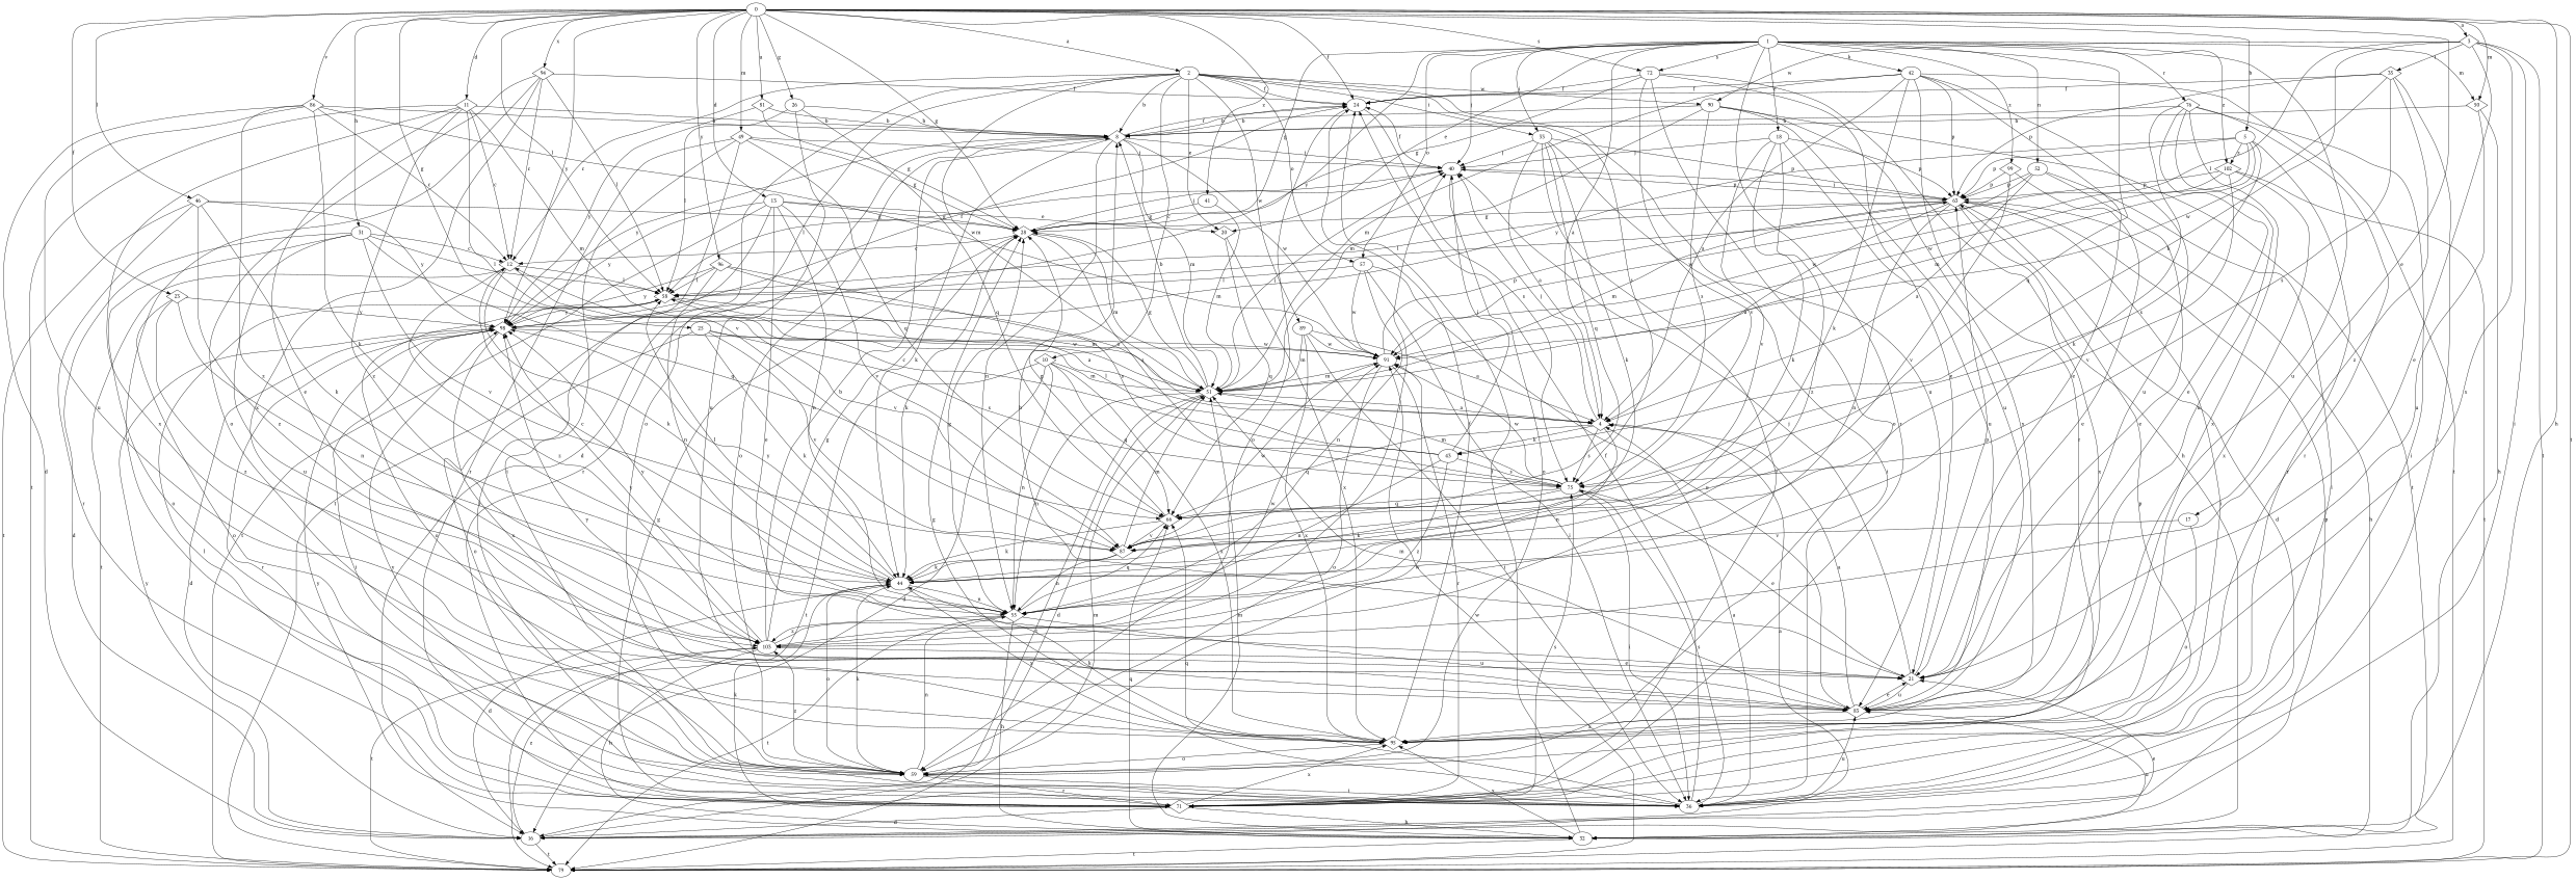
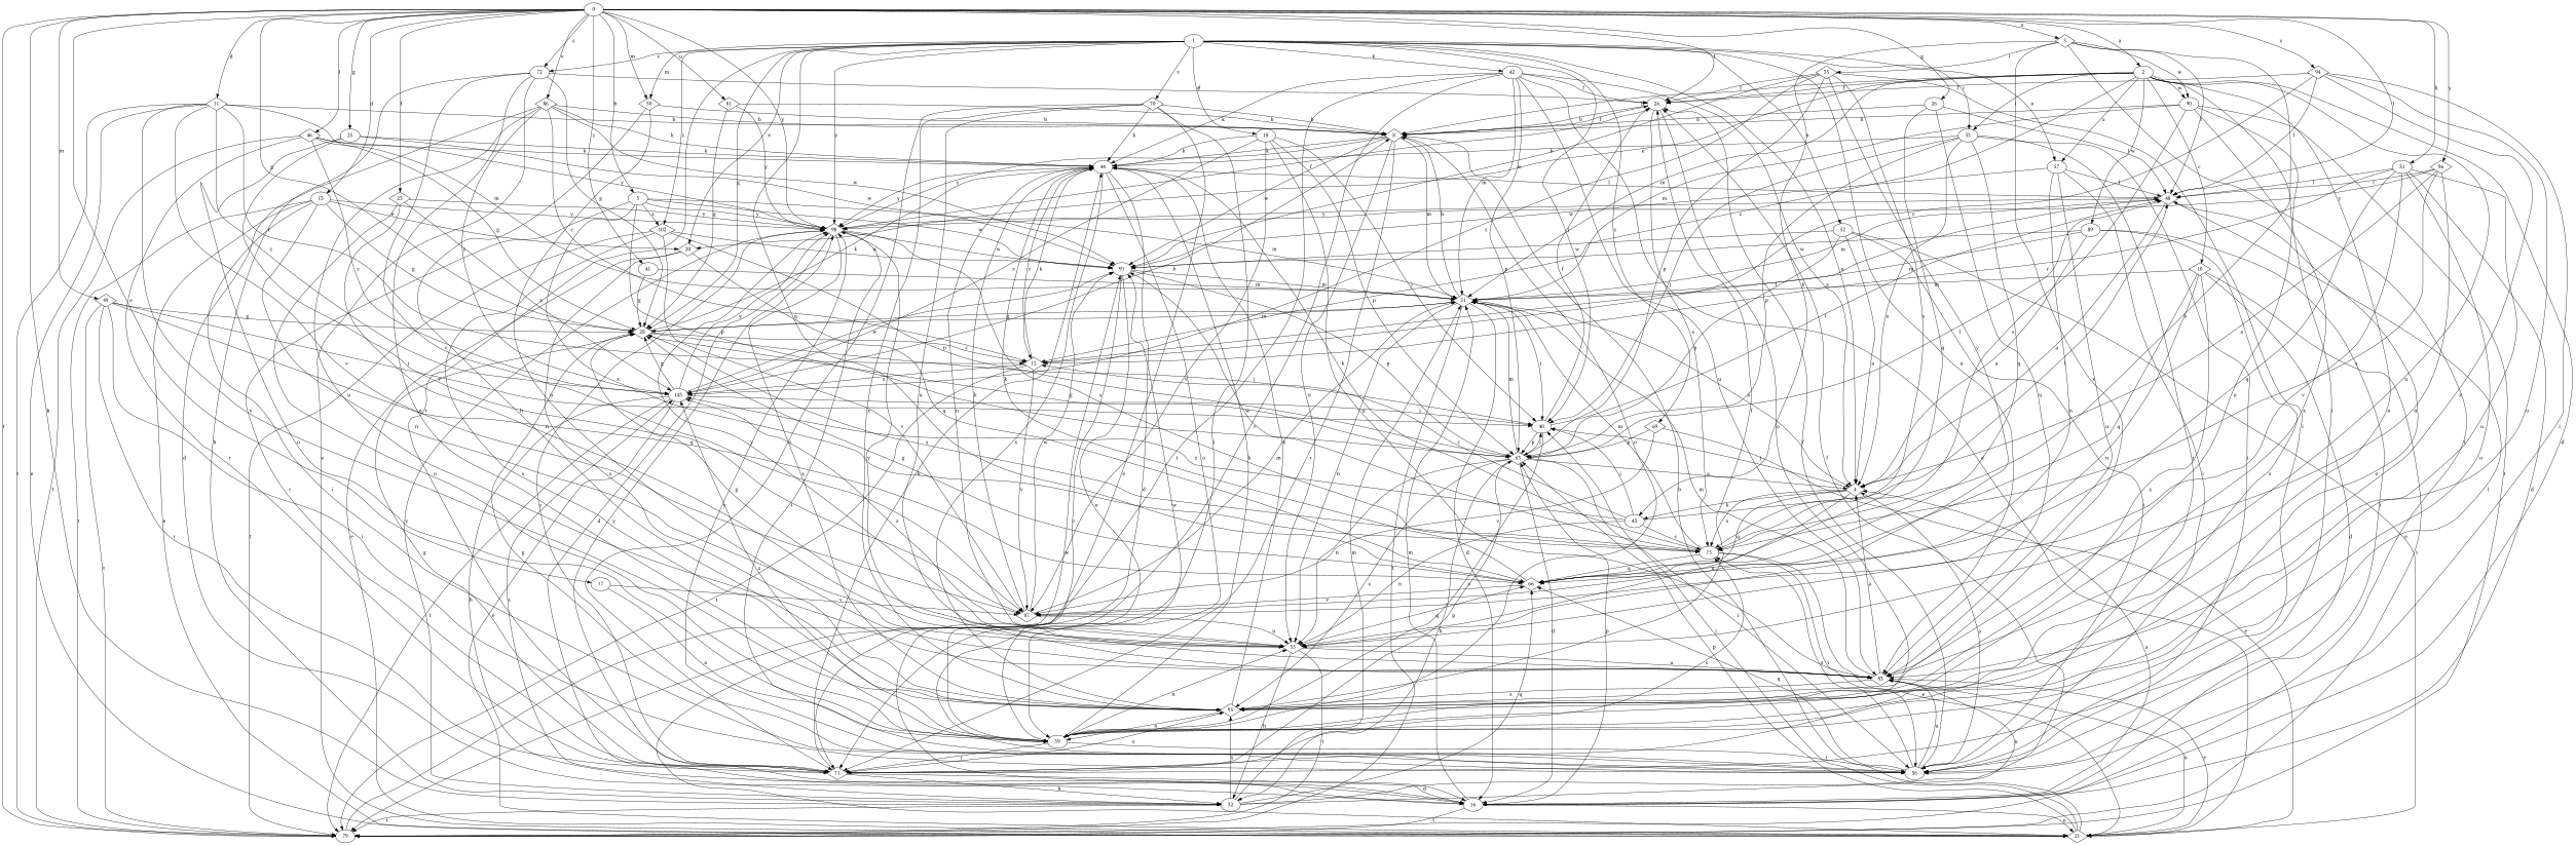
  strict digraph {
    fontname="PT Serif"
    node [fontname="PT Serif" shape=diamond]
    edge [fontname="PT Serif"]
    0 [shape=ellipse]
    2 [shape=ellipse]
    3
    5 [shape=ellipse]
    13 [shape=ellipse]
    n6 [label=11]
    17 [shape=ellipse]
    23
    24 [shape=ellipse]
    25 [shape=ellipse]
    26 [shape=ellipse]
    28
    31 [shape=ellipse]
    32 [shape=ellipse]
    41 [shape=ellipse]
    46
-   48 [label=58]
+   48
    49
    50
    72 [shape=ellipse]
    79 [shape=ellipse]
    81
    86
    94
    96
    98
    20
    33 [shape=ellipse]
    57 [shape=ellipse]
    83
    8
    10
    12
    16 [shape=ellipse]
    51
    59 [shape=ellipse]
    75 [shape=ellipse]
    89 [shape=ellipse]
    90 [shape=ellipse]
    35
    36 [shape=ellipse]
    43 [shape=ellipse]
    95
    71
    102
    63
    91 [shape=ellipse]
    55
    87
    21
-   103 [shape=ellipse]
+   103 [shape=ellipse label=143]
    44 [shape=ellipse]
    66
    40 [shape=ellipse]
    4
    1 [shape=ellipse]
    18 [shape=ellipse]
    42 [shape=ellipse]
    52 [shape=ellipse]
-   70 [label=76]
-   99
+   70
+   99 [label=69]
    0 -> 2 [label=a]
    0 -> 3 [label=a]
    0 -> 5 [label=b]
    0 -> 13 [label=d]
    0 -> n6 [label=d]
    0 -> 17 [label=e]
    0 -> 23 [label=f]
    0 -> 24 [label=f]
    0 -> 25 [label=g]
    0 -> 26 [label=g]
    0 -> 28 [label=g]
    0 -> 31 [label=h]
    0 -> 32 [label=h]
    0 -> 41 [label=z]
    0 -> 46 [label=l]
    0 -> 48 [label=l]
    0 -> 49 [label=m]
    0 -> 50 [label=m]
    0 -> 72 [label=s]
    0 -> 79 [label=t]
    0 -> 81 [label=u]
    0 -> 86 [label=v]
    0 -> 94 [label=x]
    0 -> 96 [label=y]
    0 -> 98 [label=y]
    2 -> 24 [label=f]
    2 -> 20 [label=e]
    2 -> 33 [label=i]
    2 -> 57 [label=o]
    2 -> 83 [label=u]
    2 -> 8 [label=b]
    2 -> 10 [label=c]
    2 -> 12 [label=c]
    2 -> 16 [label=d]
    2 -> 51 [label=m]
    2 -> 59 [label=o]
    2 -> 75 [label=s]
    2 -> 89 [label=w]
    2 -> 90 [label=w]
    3 -> 48 [label=l]
    3 -> 79 [label=t]
    3 -> 90 [label=w]
    3 -> 35 [label=i]
    3 -> 36 [label=i]
    3 -> 43 [label=k]
    3 -> 95 [label=x]
    5 -> 98 [label=y]
    5 -> 51 [label=m]
    5 -> 75 [label=s]
    5 -> 71 [label=r]
    5 -> 102 [label=z]
    5 -> 63 [label=p]
    5 -> 91 [label=w]
    13 -> 28 [label=g]
    13 -> 79 [label=t]
    13 -> 98 [label=y]
    13 -> 20 [label=e]
    13 -> 36 [label=i]
    13 -> 55 [label=n]
-   13 -> 87 [label=v]
+   35 -> 87 [label=v]
    13 -> 21 [label=e]
    n6 -> 79 [label=t]
    n6 -> 8 [label=b]
    n6 -> 12 [label=c]
    n6 -> 51 [label=m]
    n6 -> 95 [label=x]
    n6 -> 87 [label=v]
    n6 -> 21 [label=e]
    n6 -> 103 [label=z]
    17 -> 59 [label=o]
    17 -> 87 [label=v]
    23 -> 98 [label=y]
    23 -> 59 [label=o]
    23 -> 55 [label=n]
    23 -> 103 [label=z]
    24 -> 8 [label=b]
    24 -> 59 [label=o]
    24 -> 75 [label=s]
    25 -> 59 [label=o]
    25 -> 91 [label=w]
    25 -> 87 [label=v]
    25 -> 44 [label=k]
    26 -> 48 [label=l]
    26 -> 83 [label=u]
    26 -> 8 [label=b]
    26 -> 66 [label=q]
    28 -> 12 [label=c]
    28 -> 51 [label=m]
    28 -> 75 [label=s]
    28 -> 44 [label=k]
    28 -> 40 [label=j]
    31 -> 48 [label=l]
    31 -> 83 [label=u]
    31 -> 12 [label=c]
    31 -> 16 [label=d]
    31 -> 59 [label=o]
    31 -> 87 [label=v]
    31 -> 66 [label=q]
    32 -> 24 [label=f]
    32 -> 79 [label=t]
    32 -> 98 [label=y]
    32 -> 83 [label=u]
    32 -> 51 [label=m]
    32 -> 95 [label=x]
    32 -> 66 [label=q]
    41 -> 28 [label=g]
    41 -> 51 [label=m]
    46 -> 28 [label=g]
    46 -> 79 [label=t]
    46 -> 98 [label=y]
    46 -> 71 [label=r]
    46 -> 103 [label=z]
    46 -> 44 [label=k]
    48 -> 98 [label=y]
    48 -> 51 [label=m]
    48 -> 59 [label=o]
    48 -> 4 [label=a]
    49 -> 28 [label=g]
    49 -> 79 [label=t]
    49 -> 36 [label=i]
    49 -> 71 [label=r]
    49 -> 66 [label=q]
    49 -> 40 [label=j]
-   50 -> 32 [label=h]
+   50 -> 95 [label=h]
    50 -> 83 [label=u]
    50 -> 8 [label=b]
    72 -> 24 [label=f]
    72 -> 28 [label=g]
    72 -> 32 [label=h]
    72 -> 59 [label=o]
    72 -> 87 [label=v]
    72 -> 21 [label=e]
    79 -> 91 [label=w]
    81 -> 28 [label=g]
    81 -> 98 [label=y]
    81 -> 8 [label=b]
    86 -> 83 [label=u]
    86 -> 8 [label=b]
    86 -> 12 [label=c]
    86 -> 16 [label=d]
    86 -> 91 [label=w]
    86 -> 103 [label=z]
    86 -> 44 [label=k]
    94 -> 24 [label=f]
    94 -> 48 [label=l]
    94 -> 12 [label=c]
    94 -> 59 [label=o]
    94 -> 36 [label=i]
    94 -> 95 [label=x]
    96 -> 48 [label=l]
    96 -> 98 [label=y]
    96 -> 75 [label=s]
    96 -> 55 [label=n]
    96 -> 4 [label=a]
    98 -> 24 [label=f]
    98 -> 16 [label=d]
-   25 -> 75 [label=s]
+   98 -> 75 [label=s]
    98 -> 36 [label=i]
    98 -> 95 [label=x]
    98 -> 71 [label=r]
    98 -> 91 [label=w]
    20 -> 95 [label=x]
-   3 -> 21 [label=e]
+   20 -> 21 [label=e]
    20 -> 66 [label=q]
    33 -> 36 [label=i]
    33 -> 71 [label=r]
    33 -> 63 [label=p]
    33 -> 44 [label=k]
    33 -> 66 [label=q]
    33 -> 40 [label=j]
    33 -> 4 [label=a]
    57 -> 48 [label=l]
    57 -> 83 [label=u]
    57 -> 36 [label=i]
    57 -> 91 [label=w]
    57 -> 55 [label=n]
    83 -> 98 [label=y]
    83 -> 51 [label=m]
    83 -> 95 [label=x]
    83 -> 21 [label=e]
    83 -> 4 [label=a]
    8 -> 24 [label=f]
    8 -> 98 [label=y]
    8 -> 51 [label=m]
    8 -> 59 [label=o]
    8 -> 71 [label=r]
    8 -> 91 [label=w]
    8 -> 55 [label=n]
    8 -> 44 [label=k]
-   8 -> 40 [label=j]
    10 -> 79 [label=t]
    10 -> 16 [label=d]
    10 -> 51 [label=m]
    10 -> 95 [label=x]
    10 -> 55 [label=n]
    10 -> 66 [label=q]
    12 -> 48 [label=l]
    12 -> 79 [label=t]
    12 -> 87 [label=v]
    12 -> 103 [label=z]
    12 -> 44 [label=k]
    16 -> 79 [label=t]
    16 -> 98 [label=y]
    16 -> 51 [label=m]
    16 -> 63 [label=p]
    16 -> 21 [label=e]
    16 -> 103 [label=z]
    16 -> 4 [label=a]
    51 -> 28 [label=g]
    51 -> 79 [label=t]
    51 -> 8 [label=b]
    51 -> 16 [label=d]
    51 -> 55 [label=n]
    51 -> 40 [label=j]
    51 -> 4 [label=a]
    59 -> 36 [label=i]
    59 -> 71 [label=r]
    59 -> 91 [label=w]
    59 -> 55 [label=n]
    59 -> 103 [label=z]
    59 -> 44 [label=k]
    75 -> 51 [label=m]
    75 -> 36 [label=i]
    75 -> 91 [label=w]
    75 -> 21 [label=e]
    75 -> 44 [label=k]
    75 -> 66 [label=q]
    89 -> 51 [label=m]
    89 -> 36 [label=i]
    89 -> 95 [label=x]
    89 -> 91 [label=w]
    89 -> 4 [label=a]
    90 -> 79 [label=t]
    90 -> 83 [label=u]
    90 -> 8 [label=b]
    90 -> 51 [label=m]
    90 -> 75 [label=s]
    90 -> 95 [label=x]
    35 -> 24 [label=f]
    35 -> 75 [label=s]
    35 -> 36 [label=i]
    35 -> 63 [label=p]
    35 -> 91 [label=w]
    35 -> 103 [label=z]
    36 -> 24 [label=f]
    36 -> 28 [label=g]
    36 -> 98 [label=y]
    36 -> 83 [label=u]
    36 -> 75 [label=s]
    36 -> 66 [label=q]
    36 -> 4 [label=a]
    43 -> 48 [label=l]
    43 -> 12 [label=c]
    43 -> 75 [label=s]
    43 -> 55 [label=n]
    43 -> 103 [label=z]
    43 -> 40 [label=j]
    95 -> 24 [label=f]
    95 -> 59 [label=o]
    95 -> 44 [label=k]
    71 -> 28 [label=g]
    71 -> 32 [label=h]
    71 -> 48 [label=l]
    71 -> 16 [label=d]
    71 -> 75 [label=s]
    71 -> 95 [label=x]
    71 -> 63 [label=p]
    71 -> 44 [label=k]
    102 -> 79 [label=t]
    102 -> 95 [label=x]
    102 -> 63 [label=p]
    102 -> 91 [label=w]
    102 -> 87 [label=v]
    63 -> 28 [label=g]
    63 -> 32 [label=h]
    63 -> 48 [label=l]
    63 -> 16 [label=d]
    63 -> 51 [label=m]
    63 -> 36 [label=i]
    63 -> 95 [label=x]
    63 -> 55 [label=n]
    63 -> 40 [label=j]
    63 -> 4 [label=a]
    91 -> 51 [label=m]
    91 -> 59 [label=o]
    91 -> 71 [label=r]
    91 -> 63 [label=p]
    55 -> 28 [label=g]
    55 -> 32 [label=h]
    55 -> 79 [label=t]
    55 -> 98 [label=y]
    55 -> 83 [label=u]
    55 -> 103 [label=z]
    55 -> 66 [label=q]
    87 -> 51 [label=m]
    87 -> 91 [label=w]
    87 -> 55 [label=n]
    87 -> 44 [label=k]
    21 -> 83 [label=u]
    21 -> 8 [label=b]
    21 -> 63 [label=p]
    21 -> 40 [label=j]
    103 -> 28 [label=g]
    103 -> 32 [label=h]
    103 -> 79 [label=t]
    103 -> 98 [label=y]
    103 -> 8 [label=b]
    103 -> 91 [label=w]
    103 -> 21 [label=e]
    103 -> 40 [label=j]
    44 -> 48 [label=l]
    44 -> 98 [label=y]
    44 -> 12 [label=c]
    44 -> 16 [label=d]
    44 -> 59 [label=o]
    44 -> 95 [label=x]
    44 -> 55 [label=n]
    66 -> 28 [label=g]
    66 -> 87 [label=v]
    66 -> 44 [label=k]
    40 -> 24 [label=f]
    40 -> 48 [label=l]
    40 -> 59 [label=o]
    40 -> 63 [label=p]
    4 -> 75 [label=s]
    4 -> 43 [label=k]
    4 -> 55 [label=n]
    4 -> 66 [label=q]
    4 -> 40 [label=j]
    1 -> 28 [label=g]
    1 -> 50 [label=m]
    1 -> 72 [label=s]
    1 -> 98 [label=y]
    1 -> 20 [label=e]
    1 -> 33 [label=i]
    1 -> 57 [label=o]
    1 -> 83 [label=u]
    1 -> 71 [label=r]
    1 -> 102 [label=z]
    1 -> 66 [label=q]
    1 -> 40 [label=j]
    1 -> 4 [label=a]
    1 -> 18 [label=e]
    1 -> 42 [label=k]
    1 -> 52 [label=n]
    1 -> 70 [label=r]
    1 -> 99 [label=z]
    18 -> 83 [label=u]
    18 -> 63 [label=p]
    18 -> 87 [label=v]
    18 -> 103 [label=z]
    18 -> 44 [label=k]
    18 -> 40 [label=j]
    42 -> 24 [label=f]
    42 -> 79 [label=t]
    42 -> 83 [label=u]
    42 -> 51 [label=m]
    42 -> 71 [label=r]
    42 -> 63 [label=p]
    42 -> 21 [label=e]
    42 -> 44 [label=k]
    42 -> 4 [label=a]
    52 -> 36 [label=i]
    52 -> 63 [label=p]
    52 -> 91 [label=w]
    52 -> 21 [label=e]
    52 -> 4 [label=a]
    70 -> 83 [label=u]
    70 -> 8 [label=b]
    70 -> 36 [label=i]
    70 -> 95 [label=x]
    70 -> 71 [label=r]
    70 -> 21 [label=e]
    70 -> 44 [label=k]
    99 -> 63 [label=p]
    99 -> 87 [label=v]
    99 -> 21 [label=e]
  }
